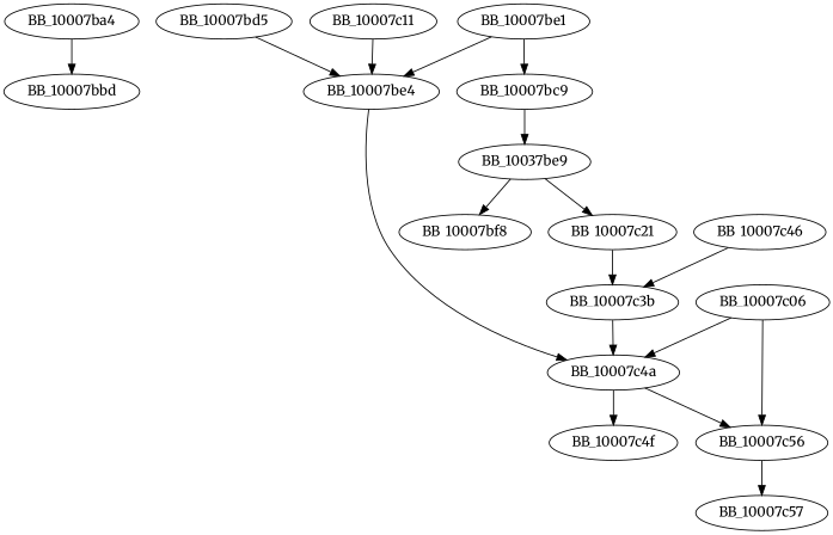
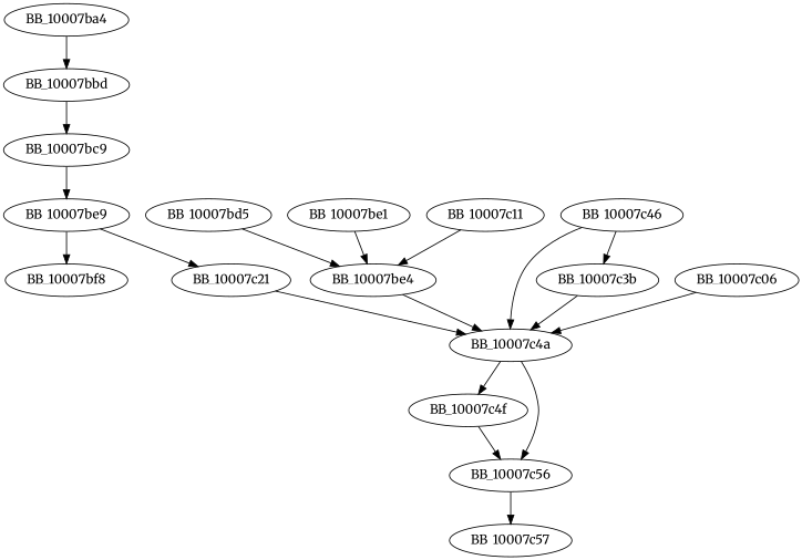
  digraph {
    fontname=Merriweather
    node [fontname=Merriweather]
    edge [fontname=Merriweather]
    BB_10007ba4
    BB_10007bbd
    BB_10007bc9
-   BB_10007be9 [label=BB_10037be9]
+   BB_10007be9
    BB_10007bd5
    BB_10007be4
    BB_10007bf8
    BB_10007c21
    BB_10007be1
    BB_10007c4a
    BB_10007c3b
    BB_10007c4f
    BB_10007c56
    BB_10007c57
    BB_10007c06
    BB_10007c11
    BB_10007c46
    BB_10007ba4 -> BB_10007bbd
-   BB_10007be1 -> BB_10007bc9
+   BB_10007bbd -> BB_10007bc9
    BB_10007bc9 -> BB_10007be9
    BB_10007be9 -> BB_10007bf8
    BB_10007be9 -> BB_10007c21
    BB_10007bd5 -> BB_10007be4
    BB_10007be4 -> BB_10007c4a
-   BB_10007c21 -> BB_10007c3b
+   BB_10007c21 -> BB_10007c4a
    BB_10007be1 -> BB_10007be4
    BB_10007c4a -> BB_10007c4f
    BB_10007c4a -> BB_10007c56
    BB_10007c3b -> BB_10007c4a
-   BB_10007c06 -> BB_10007c56
+   BB_10007c4f -> BB_10007c56
    BB_10007c56 -> BB_10007c57
    BB_10007c06 -> BB_10007c4a
    BB_10007c11 -> BB_10007be4
+   BB_10007c46 -> BB_10007c4a
    BB_10007c46 -> BB_10007c3b
  }
